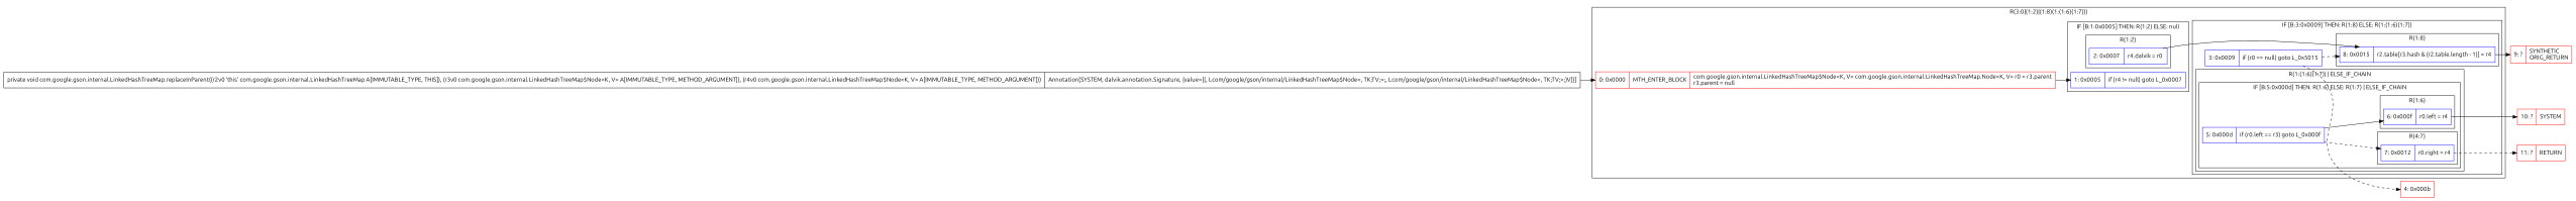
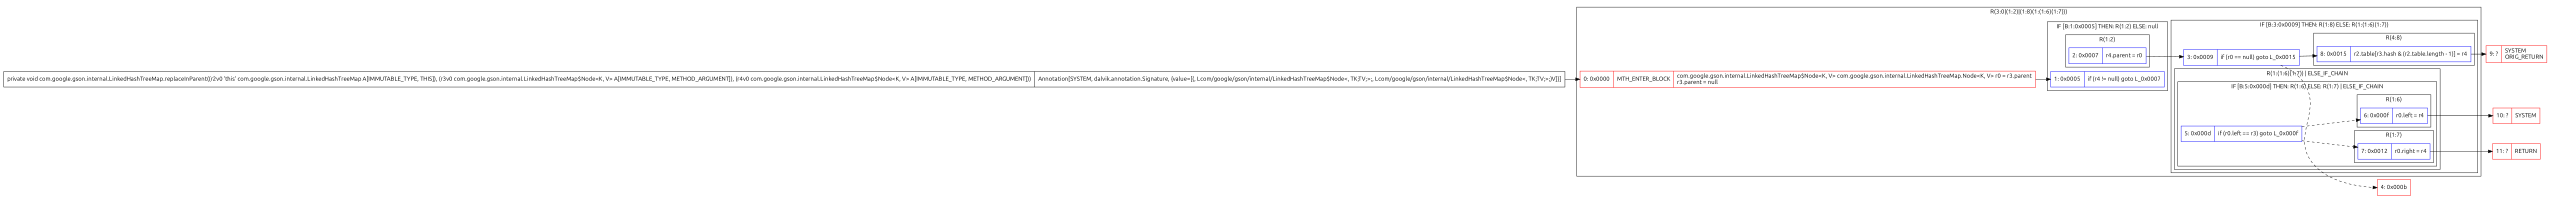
  digraph {
    fontname=Ubuntu
    rankdir=LR
    node [color=blue fontname=Ubuntu shape=record]
    edge [fontname=Ubuntu]
-   n1 [label="{2\:\ 0x0007|r4.dalvik = r0\l}"]
+   n1 [label="{2\:\ 0x0007|r4.parent = r0\l}"]
    n2 [label="{1\:\ 0x0005|if (r4 != null) goto L_0x0007\l}"]
    n3 [label="{8\:\ 0x0015|r2.table[r3.hash & (r2.table.length \- 1)] = r4\l}"]
    n4 [label="{6\:\ 0x000f|r0.left = r4\l}"]
    n5 [label="{7\:\ 0x0012|r0.right = r4\l}"]
    n6 [label="{5\:\ 0x000d|if (r0.left == r3) goto L_0x000f\l}"]
-   n7 [label="{3\:\ 0x0009|if (r0 == null) goto L_0x5015\l}"]
+   n7 [label="{3\:\ 0x0009|if (r0 == null) goto L_0x0015\l}"]
    n8 [color=red label="{0\:\ 0x0000|MTH_ENTER_BLOCK\l|com.google.gson.internal.LinkedHashTreeMap$Node\<K, V\> com.google.gson.internal.LinkedHashTreeMap.Node\<K, V\> r0 = r3.parent\lr3.parent = null\l}"]
-   n9 [color=red label="{9\:\ ?|SYNTHETIC\lORIG_RETURN\l}"]
+   n9 [color=red label="{9\:\ ?|SYSTEM\lORIG_RETURN\l}"]
    n10 [color=red label="{10\:\ ?|SYSTEM\l}"]
    n11 [color=red label="{11\:\ ?|RETURN\l}"]
    n12 [color=red label="{4\:\ 0x000b}"]
    n13 [label="{private void com.google.gson.internal.LinkedHashTreeMap.replaceInParent((r2v0 'this' com.google.gson.internal.LinkedHashTreeMap A[IMMUTABLE_TYPE, THIS]), (r3v0 com.google.gson.internal.LinkedHashTreeMap$Node\<K, V\> A[IMMUTABLE_TYPE, METHOD_ARGUMENT]), (r4v0 com.google.gson.internal.LinkedHashTreeMap$Node\<K, V\> A[IMMUTABLE_TYPE, METHOD_ARGUMENT]))  | Annotation[SYSTEM, dalvik.annotation.Signature, \{value=[(, Lcom\/google\/gson\/internal\/LinkedHashTreeMap$Node\<, TK;TV;\>;, Lcom\/google\/gson\/internal\/LinkedHashTreeMap$Node\<, TK;TV;\>;)V]\}]\l}" color=""]
    subgraph cluster_1 {
      label="R(3:0|(1:2)|(1:8)(1:(1:6)(1:7)))"
      n8
      subgraph cluster_2 {
        label="IF [B:1:0x0005] THEN: R(1:2) ELSE: null"
        n2
        subgraph cluster_3 {
          label="R(1:2)"
          n1
        }
      }
      subgraph cluster_4 {
        label="IF [B:3:0x0009] THEN: R(1:8) ELSE: R(1:(1:6)(1:7))"
        n7
        subgraph cluster_5 {
-         label="R(1:8)"
+         label="R(4:8)"
          n3
        }
        subgraph cluster_6 {
          label="R(1:(1:6)(1:7)) | ELSE_IF_CHAIN\l"
          subgraph cluster_7 {
            label="IF [B:5:0x000d] THEN: R(1:6) ELSE: R(1:7) | ELSE_IF_CHAIN\l"
            n6
            subgraph cluster_8 {
              label="R(1:6)"
              n4
            }
            subgraph cluster_9 {
-             label="R(4:7)"
+             label="R(1:7)"
              n5
            }
          }
        }
      }
    }
-   n1 -> n3
+   n1 -> n7
    n3 -> n9
    n4 -> n10
-   n5 -> n11 [style=dashed]
-   n6 -> n4
+   n5 -> n11
+   n6 -> n4 [style=dashed]
    n6 -> n5 [style=dashed]
-   n7 -> n3 [style=dashed]
+   n7 -> n3
    n7 -> n12 [style=dashed]
    n8 -> n2
    n13 -> n8
  }
